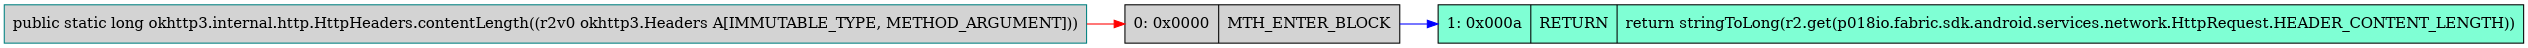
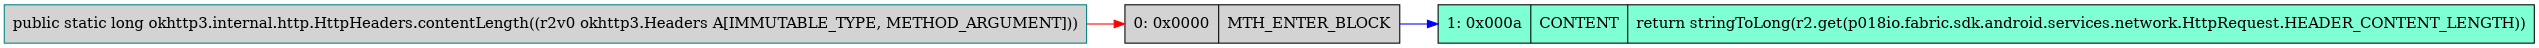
  digraph {
    rankdir=LR
    node [shape=record style=filled fillcolor=lightgrey color=black]
    n1 [label="{0\:\ 0x0000|MTH_ENTER_BLOCK\l}"]
-   n2 [label="{1\:\ 0x000a|RETURN\l|return stringToLong(r2.get(p018io.fabric.sdk.android.services.network.HttpRequest.HEADER_CONTENT_LENGTH))\l}" fillcolor=aquamarine]
+   n2 [label="{1\:\ 0x000a|CONTENT\l|return stringToLong(r2.get(p018io.fabric.sdk.android.services.network.HttpRequest.HEADER_CONTENT_LENGTH))\l}" fillcolor=aquamarine]
    n3 [label="{public static long okhttp3.internal.http.HttpHeaders.contentLength((r2v0 okhttp3.Headers A[IMMUTABLE_TYPE, METHOD_ARGUMENT])) }" color=teal]
    n1 -> n2 [color=blue]
    n3 -> n1 [color=red]
  }
